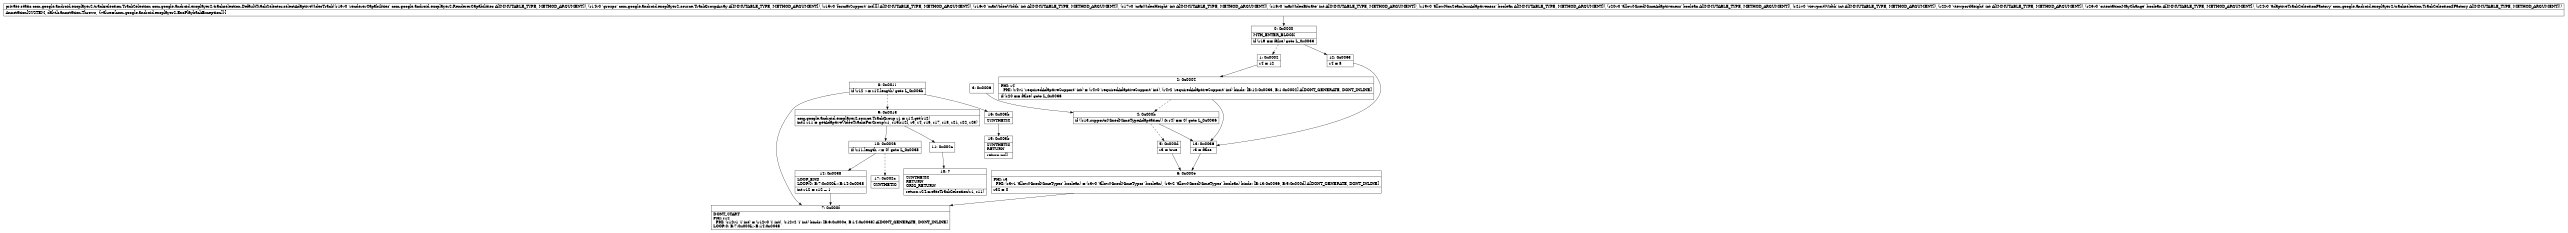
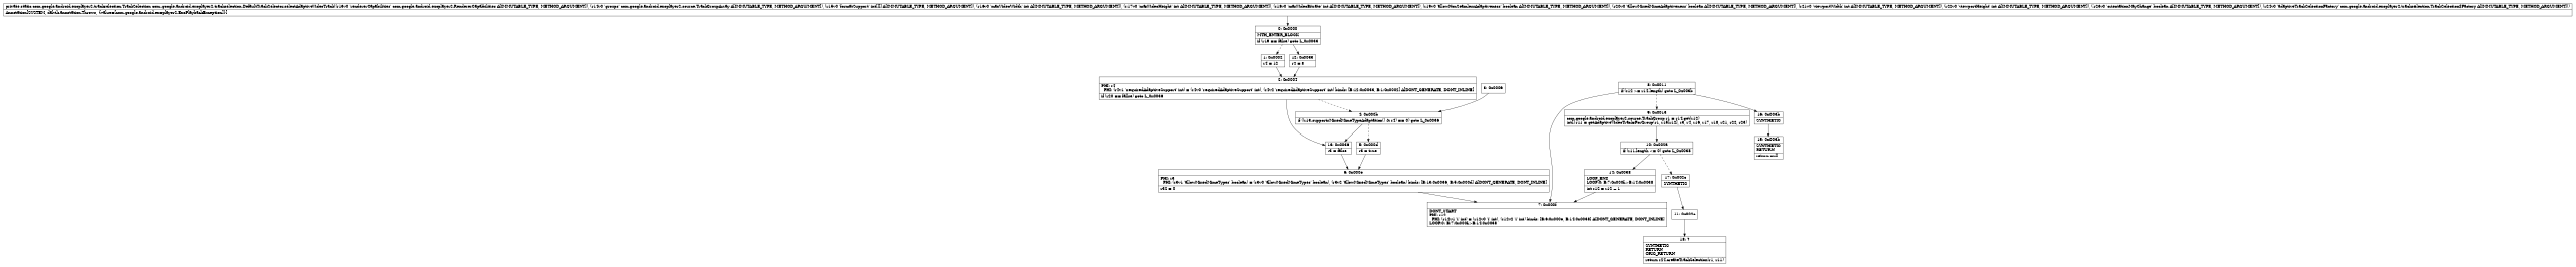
  digraph {
    node [shape=record]
    n1 [label="{0\:\ 0x0000|MTH_ENTER_BLOCK\l|if (r19 == false) goto L_0x0033\l}"]
    n2 [label="{1\:\ 0x0002|r4 = 12\l}"]
    n3 [label="{12\:\ 0x0033|r4 = 8\l}"]
    n4 [label="{2\:\ 0x0004|PHI: r4 \l  PHI: (r4v1 'requiredAdaptiveSupport' int) = (r4v0 'requiredAdaptiveSupport' int), (r4v2 'requiredAdaptiveSupport' int) binds: [B:12:0x0033, B:1:0x0002] A[DONT_GENERATE, DONT_INLINE]\l|if (r20 == false) goto L_0x0036\l}"]
    n5 [label="{13\:\ 0x0036|r3 = false\l}"]
    n6 [label="{4\:\ 0x000b|if ((r13.supportsMixedMimeTypeAdaptation() & r4) == 0) goto L_0x0036\l}"]
    n7 [label="{3\:\ 0x0006}"]
    n8 [label="{6\:\ 0x000e|PHI: r3 \l  PHI: (r3v1 'allowMixedMimeTypes' boolean) = (r3v0 'allowMixedMimeTypes' boolean), (r3v2 'allowMixedMimeTypes' boolean) binds: [B:13:0x0036, B:5:0x000d] A[DONT_GENERATE, DONT_INLINE]\l|r32 = 0\l}"]
    n9 [label="{5\:\ 0x000d|r3 = true\l}"]
    n10 [label="{7\:\ 0x000f|DONT_START\lPHI: r12 \l  PHI: (r12v1 'i' int) = (r12v0 'i' int), (r12v2 'i' int) binds: [B:6:0x000e, B:14:0x0038] A[DONT_GENERATE, DONT_INLINE]\lLOOP:0: B:7:0x000f\-\>B:14:0x0038\l}"]
    n11 [label="{8\:\ 0x0011|if (r12 \>= r14.length) goto L_0x003b\l}"]
    n12 [label="{9\:\ 0x0013|com.google.android.exoplayer2.source.TrackGroup r1 = r14.get(r12)\lint[] r11 = getAdaptiveVideoTracksForGroup(r1, r15[r12], r3, r4, r16, r17, r18, r21, r22, r23)\l}"]
    n13 [label="{16\:\ 0x003b|SYNTHETIC\l}"]
    n14 [label="{10\:\ 0x002a|if (r11.length \<= 0) goto L_0x0038\l}"]
    n15 [label="{15\:\ 0x003b|SYNTHETIC\lRETURN\l|return null\l}"]
    n16 [label="{14\:\ 0x0038|LOOP_END\lLOOP:0: B:7:0x000f\-\>B:14:0x0038\l|int r12 = r12 + 1\l}"]
    n17 [label="{17\:\ 0x002c|SYNTHETIC\l}"]
    n18 [label="{11\:\ 0x002c}"]
    n19 [label="{18\:\ ?|SYNTHETIC\lRETURN\lORIG_RETURN\l|return r24.createTrackSelection(r1, r11)\l}"]
    n20 [label="{private static com.google.android.exoplayer2.trackselection.TrackSelection com.google.android.exoplayer2.trackselection.DefaultTrackSelector.selectAdaptiveVideoTrack((r13v0 'rendererCapabilities' com.google.android.exoplayer2.RendererCapabilities A[IMMUTABLE_TYPE, METHOD_ARGUMENT]), (r14v0 'groups' com.google.android.exoplayer2.source.TrackGroupArray A[IMMUTABLE_TYPE, METHOD_ARGUMENT]), (r15v0 'formatSupport' int[][] A[IMMUTABLE_TYPE, METHOD_ARGUMENT]), (r16v0 'maxVideoWidth' int A[IMMUTABLE_TYPE, METHOD_ARGUMENT]), (r17v0 'maxVideoHeight' int A[IMMUTABLE_TYPE, METHOD_ARGUMENT]), (r18v0 'maxVideoBitrate' int A[IMMUTABLE_TYPE, METHOD_ARGUMENT]), (r19v0 'allowNonSeamlessAdaptiveness' boolean A[IMMUTABLE_TYPE, METHOD_ARGUMENT]), (r20v0 'allowMixedMimeAdaptiveness' boolean A[IMMUTABLE_TYPE, METHOD_ARGUMENT]), (r21v0 'viewportWidth' int A[IMMUTABLE_TYPE, METHOD_ARGUMENT]), (r22v0 'viewportHeight' int A[IMMUTABLE_TYPE, METHOD_ARGUMENT]), (r23v0 'orientationMayChange' boolean A[IMMUTABLE_TYPE, METHOD_ARGUMENT]), (r24v0 'adaptiveTrackSelectionFactory' com.google.android.exoplayer2.trackselection.TrackSelection$Factory A[IMMUTABLE_TYPE, METHOD_ARGUMENT]))  | Annotation[SYSTEM, dalvik.annotation.Throws, \{value=[com.google.android.exoplayer2.ExoPlaybackException]\}]\l}"]
    n1 -> n2 [style=dashed]
    n1 -> n3
    n2 -> n4
-   n3 -> n5
+   n3 -> n4
    n4 -> n5
    n4 -> n6 [style=dashed]
    n5 -> n8
    n6 -> n5
    n6 -> n9 [style=dashed]
    n7 -> n6
    n8 -> n10
    n9 -> n8
    n11 -> n10
    n11 -> n12 [style=dashed]
    n11 -> n13
    n12 -> n14
    n13 -> n15
    n14 -> n16
    n14 -> n17 [style=dashed]
    n16 -> n10
-   n12 -> n18
+   n17 -> n18
    n18 -> n19
    n20 -> n1
  }
